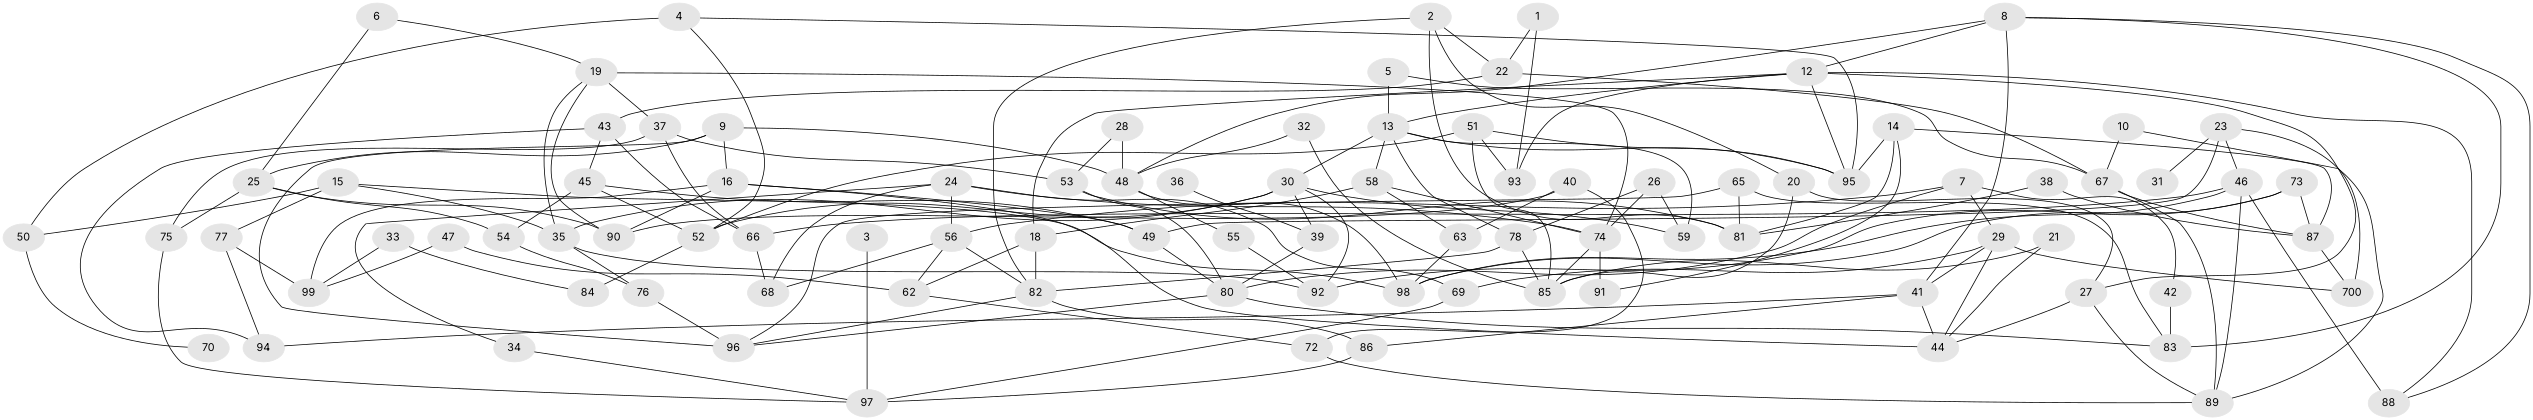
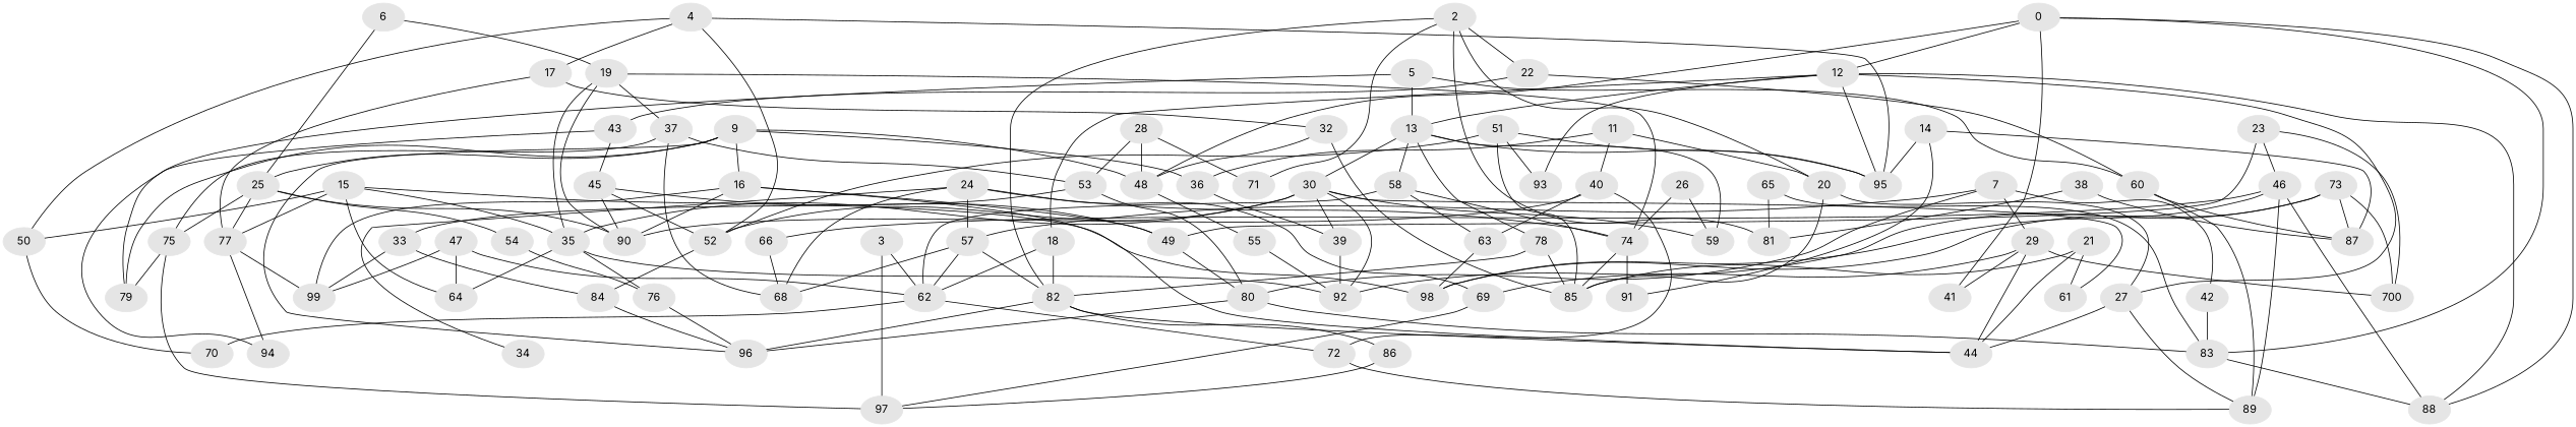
  graph {
    fontname=Inter
    node [color=gray90 fontname=Inter style=filled]
    edge [fontname=Inter]
-   1
    22
    93
-   67
+   67 [label=60]
    43
    2
    20
+   71
    81
    82
    27
    85
    96
    86
    3
    62
    97
    70
    72
    4
+   17
    50
    52
    95
    32
    77
    84
    5
    13
+   79
    30
    58
    59
    78
    89
    87
    6
    19
    25
    35
    90
    37
    74
    54
    75
    7
    29
    42
-   57 [label=56]
+   57
    80
    41
    44
    n53 [label=700]
    69
    83
    68
-   8
+   8 [label=0]
    12
    48
    88
    18
    94
    98
    55
    9
    16
    36
    49
    99
    39
-   10
+   11
    40
    63
+   61
    92
    14
    91
    15
+   64
    76
    53
    21
    45
    66
    23
-   31
    46
    24
    34
    26
    28
    51
    33
    38
    47
    65
    73
-   1 -- 22
-   1 -- 93
    22 -- 67
    22 -- 43
    67 -- 89
    67 -- 87
    43 -- 94
    43 -- 45
-   43 -- 66
    2 -- 22
    2 -- 20
+   2 -- 71
    2 -- 81
    2 -- 82
    20 -- 27
    20 -- 85
    82 -- 96
    82 -- 86
    27 -- 89
    27 -- 44
    86 -- 97
+   3 -- 62
    3 -- 97
+   62 -- 70
    62 -- 72
    72 -- 89
+   4 -- 17
    4 -- 50
    4 -- 52
    4 -- 95
+   17 -- 32
+   17 -- 77
    50 -- 70
    52 -- 84
    32 -- 85
    32 -- 48
    77 -- 94
    77 -- 99
-   65 -- 96
+   84 -- 96
    5 -- 67
    5 -- 13
+   5 -- 79
    13 -- 95
    13 -- 30
    13 -- 58
    13 -- 59
    13 -- 78
    30 -- 52
    30 -- 59
    30 -- 35
    30 -- 39
+   30 -- 61
    30 -- 92
-   58 -- 18
+   58 -- 62
    58 -- 74
    58 -- 63
    78 -- 82
    78 -- 85
-   87 -- n53
+   73 -- n53
    6 -- 19
    6 -- 25
    19 -- 35
    19 -- 90
    19 -- 37
    19 -- 74
+   25 -- 77
    25 -- 90
    25 -- 54
    25 -- 75
    35 -- 92
+   35 -- 64
    35 -- 76
    37 -- 75
-   37 -- 66
+   37 -- 68
    37 -- 53
    74 -- 85
    74 -- 91
    54 -- 76
    75 -- 97
+   75 -- 79
    7 -- 29
    7 -- 42
    7 -- 57
    7 -- 80
    29 -- 41
    29 -- 44
    29 -- n53
    29 -- 69
    42 -- 83
    57 -- 82
    57 -- 62
    57 -- 68
    80 -- 96
    80 -- 83
-   41 -- 86
-   41 -- 44
-   41 -- 94
+   82 -- 44
    69 -- 97
+   83 -- 88
    8 -- 41
    8 -- 83
    8 -- 12
    8 -- 48
    8 -- 88
    12 -- 93
    12 -- 27
    12 -- 95
    12 -- 13
    12 -- 88
    12 -- 18
-   48 -- 98
    48 -- 55
    18 -- 82
    18 -- 62
    55 -- 92
    9 -- 96
+   9 -- 79
    9 -- 25
    9 -- 48
    9 -- 16
+   9 -- 36
    16 -- 90
    16 -- 44
    16 -- 49
    16 -- 99
    36 -- 39
    49 -- 80
-   39 -- 80
-   10 -- 67
-   10 -- 89
+   39 -- 92
+   11 -- 20
+   11 -- 36
+   11 -- 40
    40 -- 72
    40 -- 90
    40 -- 63
    63 -- 98
-   14 -- 81
    14 -- 95
    14 -- 87
    14 -- 91
    15 -- 50
    15 -- 77
    15 -- 35
    15 -- 98
+   15 -- 64
    76 -- 96
-   53 -- 81
+   53 -- 33
    53 -- 80
    21 -- 85
    21 -- 44
+   21 -- 61
    45 -- 52
-   45 -- 54
+   45 -- 90
    45 -- 49
    66 -- 68
    23 -- n53
    23 -- 49
-   23 -- 31
    23 -- 46
    46 -- 89
    46 -- 88
    46 -- 98
    46 -- 66
    24 -- 74
    24 -- 57
    24 -- 69
    24 -- 68
    24 -- 34
-   34 -- 97
    26 -- 59
-   26 -- 78
    26 -- 74
+   28 -- 71
    28 -- 48
    28 -- 53
    51 -- 93
    51 -- 85
    51 -- 52
    51 -- 95
    33 -- 84
    33 -- 99
    38 -- 81
    38 -- 87
    47 -- 62
    47 -- 99
+   47 -- 64
    65 -- 81
    65 -- 83
    73 -- 87
    73 -- 98
    73 -- 92
  }
